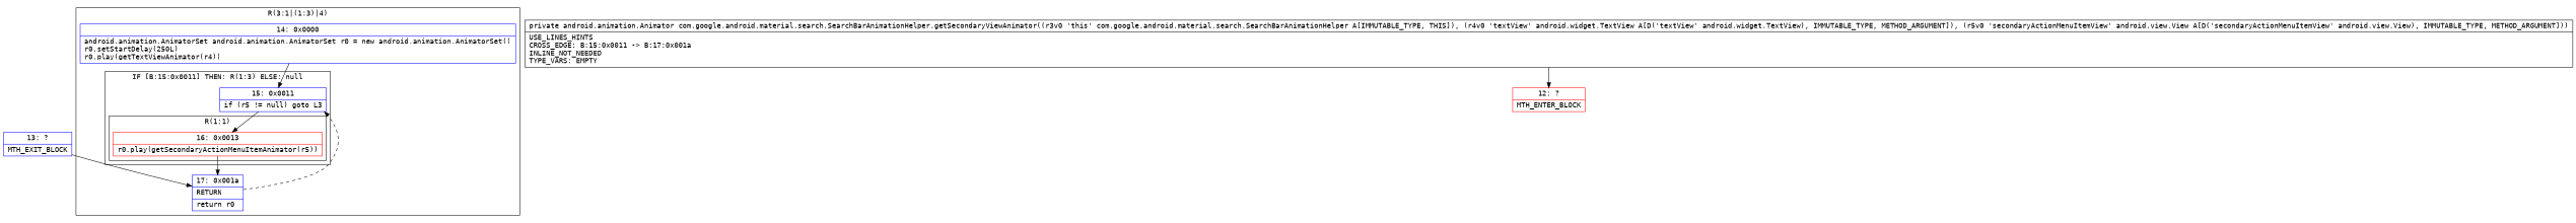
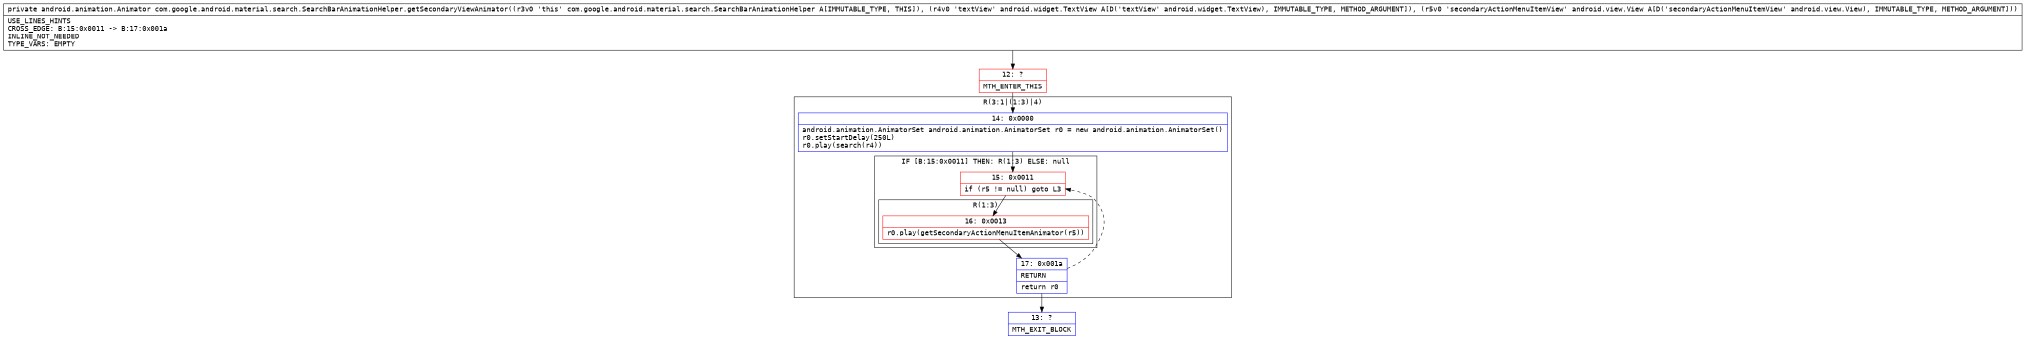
  digraph {
    fontname="DejaVu Sans Mono"
    node [color=blue fontname="DejaVu Sans Mono" shape=record]
    edge [fontname="DejaVu Sans Mono"]
    n1 [color=red label="{16\:\ 0x0013|r0.play(getSecondaryActionMenuItemAnimator(r5))\l}"]
-   n2 [label="{15\:\ 0x0011|if (r5 != null) goto L3\l}"]
-   n3 [label="{14\:\ 0x0000|android.animation.AnimatorSet android.animation.AnimatorSet r0 = new android.animation.AnimatorSet()\lr0.setStartDelay(250L)\lr0.play(getTextViewAnimator(r4))\l}"]
+   n2 [color=red label="{15\:\ 0x0011|if (r5 != null) goto L3\l}"]
+   n3 [label="{14\:\ 0x0000|android.animation.AnimatorSet android.animation.AnimatorSet r0 = new android.animation.AnimatorSet()\lr0.setStartDelay(250L)\lr0.play(search(r4))\l}"]
    n4 [label="{17\:\ 0x001a|RETURN\l|return r0\l}"]
    n5 [label="{13\:\ ?|MTH_EXIT_BLOCK\l}"]
-   n6 [color=red label="{12\:\ ?|MTH_ENTER_BLOCK\l}"]
+   n6 [color=red label="{12\:\ ?|MTH_ENTER_THIS\l}"]
    n7 [label="{private android.animation.Animator com.google.android.material.search.SearchBarAnimationHelper.getSecondaryViewAnimator((r3v0 'this' com.google.android.material.search.SearchBarAnimationHelper A[IMMUTABLE_TYPE, THIS]), (r4v0 'textView' android.widget.TextView A[D('textView' android.widget.TextView), IMMUTABLE_TYPE, METHOD_ARGUMENT]), (r5v0 'secondaryActionMenuItemView' android.view.View A[D('secondaryActionMenuItemView' android.view.View), IMMUTABLE_TYPE, METHOD_ARGUMENT]))  | USE_LINES_HINTS\lCROSS_EDGE: B:15:0x0011 \-\> B:17:0x001a\lINLINE_NOT_NEEDED\lTYPE_VARS: EMPTY\l}" color=""]
    subgraph cluster_1 {
      label="R(3:1|(1:3)|4)"
      n3
      n4
      subgraph cluster_2 {
        label="IF [B:15:0x0011] THEN: R(1:3) ELSE: null"
        n2
        subgraph cluster_3 {
-         label="R(1:1)"
+         label="R(1:3)"
          n1
        }
      }
    }
    n1 -> n4
    n2 -> n1
    n3 -> n2
    n4 -> n2 [style=dashed]
-   n5 -> n4
+   n4 -> n5
+   n6 -> n3
    n7 -> n6
  }
